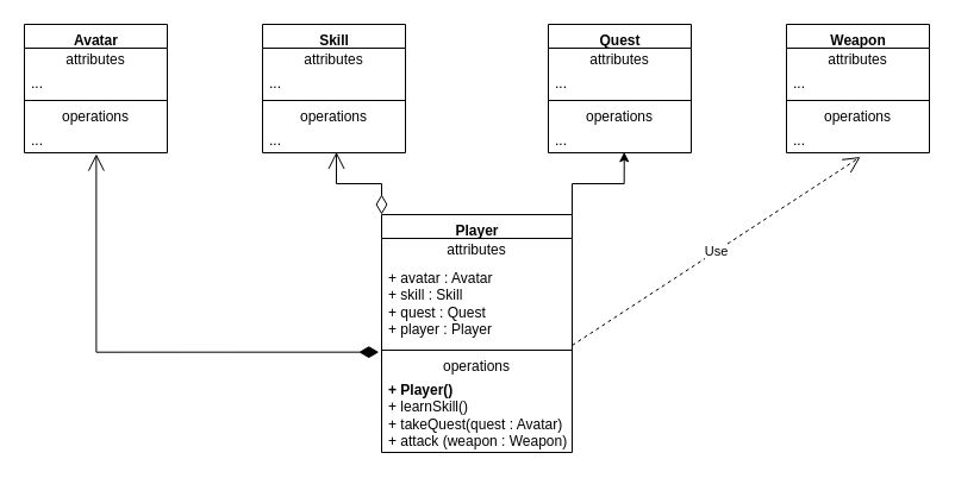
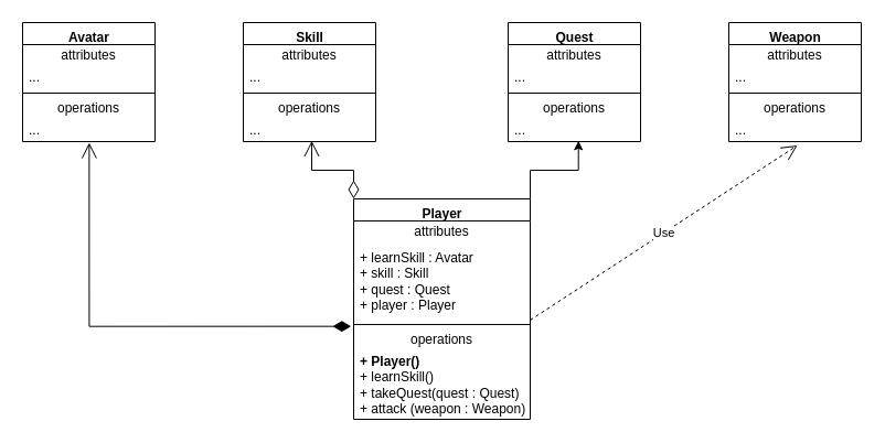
  <mxCell id="0" />
  <mxCell id="1" parent="0" />
  <mxCell id="2" value="&lt;b&gt;Avatar&lt;/b&gt;" style="swimlane;fontStyle=0;align=center;verticalAlign=top;childLayout=stackLayout;horizontal=1;startSize=20;horizontalStack=0;resizeParent=1;resizeParentMax=0;resizeLast=0;collapsible=0;marginBottom=0;html=1;" vertex="1" parent="1"><mxGeometry x="20" y="20" width="120" height="108" as="geometry" /></mxCell>
  <mxCell id="3" value="attributes" style="text;html=1;strokeColor=none;fillColor=none;align=center;verticalAlign=middle;spacingLeft=4;spacingRight=4;overflow=hidden;rotatable=0;points=[[0,0.5],[1,0.5]];portConstraint=eastwest;" vertex="1" parent="2"><mxGeometry y="20" width="120" height="20" as="geometry" /></mxCell>
  <mxCell id="4" value="..." style="text;html=1;strokeColor=none;fillColor=none;align=left;verticalAlign=middle;spacingLeft=4;spacingRight=4;overflow=hidden;rotatable=0;points=[[0,0.5],[1,0.5]];portConstraint=eastwest;" vertex="1" parent="2"><mxGeometry y="40" width="120" height="20" as="geometry" /></mxCell>
  <mxCell id="5" value="" style="line;strokeWidth=1;fillColor=none;align=left;verticalAlign=middle;spacingTop=-1;spacingLeft=3;spacingRight=3;rotatable=0;labelPosition=right;points=[];portConstraint=eastwest;" vertex="1" parent="2"><mxGeometry y="60" width="120" height="8" as="geometry" /></mxCell>
  <mxCell id="6" value="operations" style="text;html=1;strokeColor=none;fillColor=none;align=center;verticalAlign=middle;spacingLeft=4;spacingRight=4;overflow=hidden;rotatable=0;points=[[0,0.5],[1,0.5]];portConstraint=eastwest;" vertex="1" parent="2"><mxGeometry y="68" width="120" height="20" as="geometry" /></mxCell>
  <mxCell id="7" value="..." style="text;html=1;strokeColor=none;fillColor=none;align=left;verticalAlign=middle;spacingLeft=4;spacingRight=4;overflow=hidden;rotatable=0;points=[[0,0.5],[1,0.5]];portConstraint=eastwest;" vertex="1" parent="2"><mxGeometry y="88" width="120" height="20" as="geometry" /></mxCell>
  <mxCell id="8" value="&lt;b&gt;Skill&lt;/b&gt;" style="swimlane;fontStyle=0;align=center;verticalAlign=top;childLayout=stackLayout;horizontal=1;startSize=20;horizontalStack=0;resizeParent=1;resizeParentMax=0;resizeLast=0;collapsible=0;marginBottom=0;html=1;" vertex="1" parent="1"><mxGeometry x="220" y="20" width="120" height="108" as="geometry" /></mxCell>
  <mxCell id="9" value="attributes" style="text;html=1;strokeColor=none;fillColor=none;align=center;verticalAlign=middle;spacingLeft=4;spacingRight=4;overflow=hidden;rotatable=0;points=[[0,0.5],[1,0.5]];portConstraint=eastwest;" vertex="1" parent="8"><mxGeometry y="20" width="120" height="20" as="geometry" /></mxCell>
  <mxCell id="10" value="..." style="text;html=1;strokeColor=none;fillColor=none;align=left;verticalAlign=middle;spacingLeft=4;spacingRight=4;overflow=hidden;rotatable=0;points=[[0,0.5],[1,0.5]];portConstraint=eastwest;" vertex="1" parent="8"><mxGeometry y="40" width="120" height="20" as="geometry" /></mxCell>
  <mxCell id="11" value="" style="line;strokeWidth=1;fillColor=none;align=left;verticalAlign=middle;spacingTop=-1;spacingLeft=3;spacingRight=3;rotatable=0;labelPosition=right;points=[];portConstraint=eastwest;" vertex="1" parent="8"><mxGeometry y="60" width="120" height="8" as="geometry" /></mxCell>
  <mxCell id="12" value="operations" style="text;html=1;strokeColor=none;fillColor=none;align=center;verticalAlign=middle;spacingLeft=4;spacingRight=4;overflow=hidden;rotatable=0;points=[[0,0.5],[1,0.5]];portConstraint=eastwest;" vertex="1" parent="8"><mxGeometry y="68" width="120" height="20" as="geometry" /></mxCell>
  <mxCell id="13" value="..." style="text;html=1;strokeColor=none;fillColor=none;align=left;verticalAlign=middle;spacingLeft=4;spacingRight=4;overflow=hidden;rotatable=0;points=[[0,0.5],[1,0.5]];portConstraint=eastwest;" vertex="1" parent="8"><mxGeometry y="88" width="120" height="20" as="geometry" /></mxCell>
  <mxCell id="14" value="&lt;b&gt;Quest&lt;/b&gt;" style="swimlane;fontStyle=0;align=center;verticalAlign=top;childLayout=stackLayout;horizontal=1;startSize=20;horizontalStack=0;resizeParent=1;resizeParentMax=0;resizeLast=0;collapsible=0;marginBottom=0;html=1;" vertex="1" parent="1"><mxGeometry x="460" y="20" width="120" height="108" as="geometry" /></mxCell>
  <mxCell id="15" value="attributes" style="text;html=1;strokeColor=none;fillColor=none;align=center;verticalAlign=middle;spacingLeft=4;spacingRight=4;overflow=hidden;rotatable=0;points=[[0,0.5],[1,0.5]];portConstraint=eastwest;" vertex="1" parent="14"><mxGeometry y="20" width="120" height="20" as="geometry" /></mxCell>
  <mxCell id="16" value="..." style="text;html=1;strokeColor=none;fillColor=none;align=left;verticalAlign=middle;spacingLeft=4;spacingRight=4;overflow=hidden;rotatable=0;points=[[0,0.5],[1,0.5]];portConstraint=eastwest;" vertex="1" parent="14"><mxGeometry y="40" width="120" height="20" as="geometry" /></mxCell>
  <mxCell id="17" value="" style="line;strokeWidth=1;fillColor=none;align=left;verticalAlign=middle;spacingTop=-1;spacingLeft=3;spacingRight=3;rotatable=0;labelPosition=right;points=[];portConstraint=eastwest;" vertex="1" parent="14"><mxGeometry y="60" width="120" height="8" as="geometry" /></mxCell>
  <mxCell id="18" value="operations" style="text;html=1;strokeColor=none;fillColor=none;align=center;verticalAlign=middle;spacingLeft=4;spacingRight=4;overflow=hidden;rotatable=0;points=[[0,0.5],[1,0.5]];portConstraint=eastwest;" vertex="1" parent="14"><mxGeometry y="68" width="120" height="20" as="geometry" /></mxCell>
  <mxCell id="19" value="..." style="text;html=1;strokeColor=none;fillColor=none;align=left;verticalAlign=middle;spacingLeft=4;spacingRight=4;overflow=hidden;rotatable=0;points=[[0,0.5],[1,0.5]];portConstraint=eastwest;" vertex="1" parent="14"><mxGeometry y="88" width="120" height="20" as="geometry" /></mxCell>
  <mxCell id="20" value="&lt;b&gt;Weapon&lt;/b&gt;" style="swimlane;fontStyle=0;align=center;verticalAlign=top;childLayout=stackLayout;horizontal=1;startSize=20;horizontalStack=0;resizeParent=1;resizeParentMax=0;resizeLast=0;collapsible=0;marginBottom=0;html=1;" vertex="1" parent="1"><mxGeometry x="660" y="20" width="120" height="108" as="geometry" /></mxCell>
  <mxCell id="21" value="attributes" style="text;html=1;strokeColor=none;fillColor=none;align=center;verticalAlign=middle;spacingLeft=4;spacingRight=4;overflow=hidden;rotatable=0;points=[[0,0.5],[1,0.5]];portConstraint=eastwest;" vertex="1" parent="20"><mxGeometry y="20" width="120" height="20" as="geometry" /></mxCell>
  <mxCell id="22" value="..." style="text;html=1;strokeColor=none;fillColor=none;align=left;verticalAlign=middle;spacingLeft=4;spacingRight=4;overflow=hidden;rotatable=0;points=[[0,0.5],[1,0.5]];portConstraint=eastwest;" vertex="1" parent="20"><mxGeometry y="40" width="120" height="20" as="geometry" /></mxCell>
  <mxCell id="23" value="" style="line;strokeWidth=1;fillColor=none;align=left;verticalAlign=middle;spacingTop=-1;spacingLeft=3;spacingRight=3;rotatable=0;labelPosition=right;points=[];portConstraint=eastwest;" vertex="1" parent="20"><mxGeometry y="60" width="120" height="8" as="geometry" /></mxCell>
  <mxCell id="24" value="operations" style="text;html=1;strokeColor=none;fillColor=none;align=center;verticalAlign=middle;spacingLeft=4;spacingRight=4;overflow=hidden;rotatable=0;points=[[0,0.5],[1,0.5]];portConstraint=eastwest;" vertex="1" parent="20"><mxGeometry y="68" width="120" height="20" as="geometry" /></mxCell>
  <mxCell id="25" value="..." style="text;html=1;strokeColor=none;fillColor=none;align=left;verticalAlign=middle;spacingLeft=4;spacingRight=4;overflow=hidden;rotatable=0;points=[[0,0.5],[1,0.5]];portConstraint=eastwest;" vertex="1" parent="20"><mxGeometry y="88" width="120" height="20" as="geometry" /></mxCell>
  <mxCell id="26" style="edgeStyle=orthogonalEdgeStyle;rounded=0;orthogonalLoop=1;jettySize=auto;html=1;exitX=1;exitY=0;exitDx=0;exitDy=0;entryX=0.531;entryY=0.967;entryDx=0;entryDy=0;entryPerimeter=0;" edge="1" parent="1" source="27" target="19"><mxGeometry relative="1" as="geometry" /></mxCell>
  <mxCell id="27" value="&lt;b&gt;Player&lt;/b&gt;" style="swimlane;fontStyle=0;align=center;verticalAlign=top;childLayout=stackLayout;horizontal=1;startSize=20;horizontalStack=0;resizeParent=1;resizeParentMax=0;resizeLast=0;collapsible=0;marginBottom=0;html=1;" vertex="1" parent="1"><mxGeometry x="320" y="180" width="160" height="200" as="geometry" /></mxCell>
  <mxCell id="28" value="attributes" style="text;html=1;strokeColor=none;fillColor=none;align=center;verticalAlign=middle;spacingLeft=4;spacingRight=4;overflow=hidden;rotatable=0;points=[[0,0.5],[1,0.5]];portConstraint=eastwest;" vertex="1" parent="27"><mxGeometry y="20" width="160" height="20" as="geometry" /></mxCell>
- <mxCell id="29" value="+ avatar : Avatar&lt;br&gt;+ skill : Skill&lt;br&gt;+ quest : Quest&lt;br&gt;+ player : Player" style="text;html=1;strokeColor=none;fillColor=none;align=left;verticalAlign=middle;spacingLeft=4;spacingRight=4;overflow=hidden;rotatable=0;points=[[0,0.5],[1,0.5]];portConstraint=eastwest;" vertex="1" parent="27"><mxGeometry y="40" width="160" height="70" as="geometry" /></mxCell>
+ <mxCell id="29" value="+ learnSkill : Avatar&lt;br&gt;+ skill : Skill&lt;br&gt;+ quest : Quest&lt;br&gt;+ player : Player" style="text;html=1;strokeColor=none;fillColor=none;align=left;verticalAlign=middle;spacingLeft=4;spacingRight=4;overflow=hidden;rotatable=0;points=[[0,0.5],[1,0.5]];portConstraint=eastwest;" vertex="1" parent="27"><mxGeometry y="40" width="160" height="70" as="geometry" /></mxCell>
  <mxCell id="30" value="" style="line;strokeWidth=1;fillColor=none;align=left;verticalAlign=middle;spacingTop=-1;spacingLeft=3;spacingRight=3;rotatable=0;labelPosition=right;points=[];portConstraint=eastwest;" vertex="1" parent="27"><mxGeometry y="110" width="160" height="8" as="geometry" /></mxCell>
  <mxCell id="31" value="operations" style="text;html=1;strokeColor=none;fillColor=none;align=center;verticalAlign=middle;spacingLeft=4;spacingRight=4;overflow=hidden;rotatable=0;points=[[0,0.5],[1,0.5]];portConstraint=eastwest;" vertex="1" parent="27"><mxGeometry y="118" width="160" height="20" as="geometry" /></mxCell>
- <mxCell id="32" value="&lt;b&gt;+ Player()&lt;br&gt;&lt;/b&gt;+ learnSkill()&lt;br&gt;+ takeQuest(quest : Avatar)&lt;br&gt;+ attack (weapon : Weapon)" style="text;html=1;strokeColor=none;fillColor=none;align=left;verticalAlign=middle;spacingLeft=4;spacingRight=4;overflow=hidden;rotatable=0;points=[[0,0.5],[1,0.5]];portConstraint=eastwest;" vertex="1" parent="27"><mxGeometry y="138" width="160" height="62" as="geometry" /></mxCell>
+ <mxCell id="32" value="&lt;b&gt;+ Player()&lt;br&gt;&lt;/b&gt;+ learnSkill()&lt;br&gt;+ takeQuest(quest : Quest)&lt;br&gt;+ attack (weapon : Weapon)" style="text;html=1;strokeColor=none;fillColor=none;align=left;verticalAlign=middle;spacingLeft=4;spacingRight=4;overflow=hidden;rotatable=0;points=[[0,0.5],[1,0.5]];portConstraint=eastwest;" vertex="1" parent="27"><mxGeometry y="138" width="160" height="62" as="geometry" /></mxCell>
  <mxCell id="33" value="Use" style="endArrow=open;endSize=12;dashed=1;html=1;rounded=0;exitX=1;exitY=0;exitDx=0;exitDy=0;exitPerimeter=0;entryX=0.517;entryY=1.175;entryDx=0;entryDy=0;entryPerimeter=0;" edge="1" parent="1" source="30" target="25"><mxGeometry width="160" relative="1" as="geometry"><mxPoint x="480" y="300" as="sourcePoint" /><mxPoint x="640" y="300" as="targetPoint" /></mxGeometry></mxCell>
  <mxCell id="34" value="" style="endArrow=open;html=1;endSize=12;startArrow=diamondThin;startSize=14;startFill=0;edgeStyle=orthogonalEdgeStyle;align=left;verticalAlign=bottom;rounded=0;exitX=0;exitY=0;exitDx=0;exitDy=0;entryX=0.517;entryY=0.967;entryDx=0;entryDy=0;entryPerimeter=0;" edge="1" parent="1" source="27" target="13"><mxGeometry x="-1" y="3" relative="1" as="geometry"><mxPoint x="300" y="170" as="sourcePoint" /><mxPoint x="460" y="170" as="targetPoint" /></mxGeometry></mxCell>
  <mxCell id="35" value="" style="endArrow=open;html=1;endSize=12;startArrow=diamondThin;startSize=14;startFill=1;edgeStyle=orthogonalEdgeStyle;align=left;verticalAlign=bottom;rounded=0;exitX=-0.014;exitY=-0.117;exitDx=0;exitDy=0;exitPerimeter=0;entryX=0.503;entryY=1.05;entryDx=0;entryDy=0;entryPerimeter=0;" edge="1" parent="1" source="31" target="7"><mxGeometry x="-1" y="3" relative="1" as="geometry"><mxPoint x="70" y="260" as="sourcePoint" /><mxPoint x="230" y="260" as="targetPoint" /></mxGeometry></mxCell>
